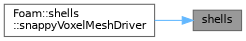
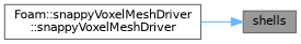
  digraph {
    rankdir=RL
    node [fontname=Helvetica fontsize=10 shape=box style=filled]
    n1 [color=gray40 fillcolor=grey60 fontcolor=black height=0.2 label=shells width=0.4]
-   n2 [color=grey40 fillcolor=white height=0.2 label="Foam::shells\l::snappyVoxelMeshDriver" width=0.4]
+   n2 [color=grey40 fillcolor=white height=0.2 label="Foam::snappyVoxelMeshDriver\l::snappyVoxelMeshDriver" width=0.4]
    n1 -> n2 [color=steelblue1 dir=back fontname=Helvetica fontsize=10 labelfontname=Helvetica labelfontsize=10 style=solid]
  }
